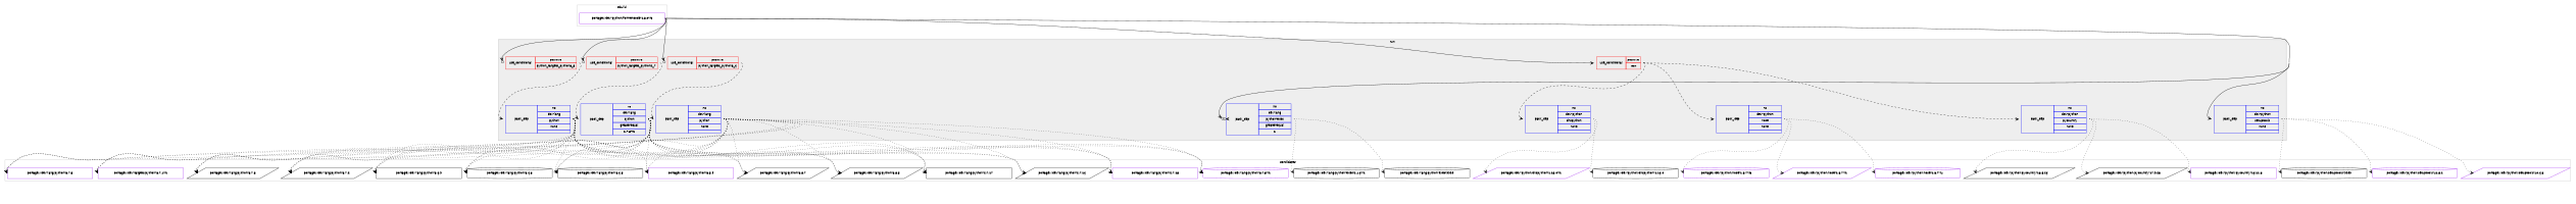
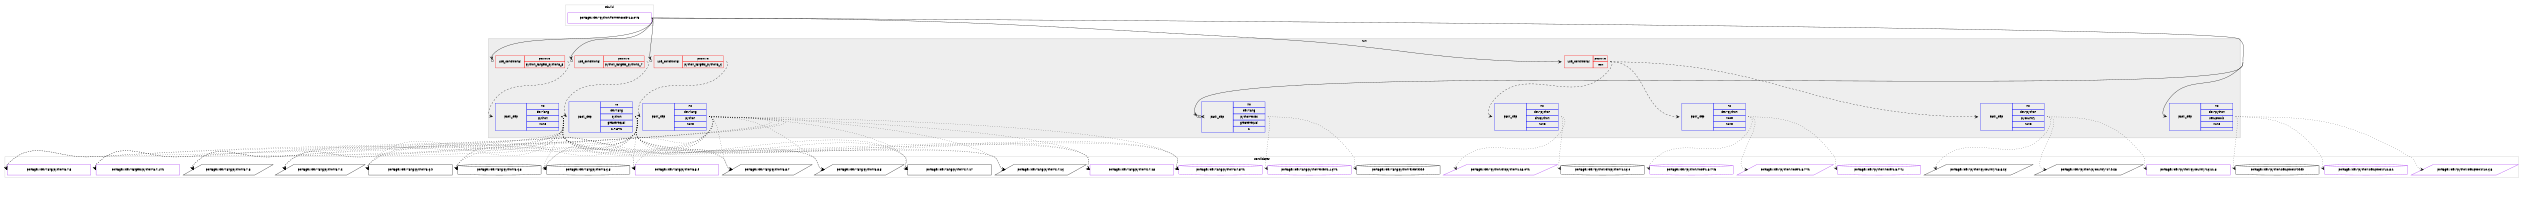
  digraph {
    compound=true
    concentrate=true
    fontname=Helvetica
    fontsize=10
    newrank=true
    rankdir=TB
    ranksep=1.5
    node [color=black fontname=Helvetica fontsize=10 shape=none]
    edge [arrowhead=vee headport=w style=dotted tailport=e weight=100]
    n1 [color=purple label="portage://dev-python/formencode-1.3.0-r3" shape=box width=4]
    n2 [color=blue label=<<TABLE BORDER="0" CELLBORDER="1" CELLSPACING="0" CELLPADDING="4" WIDTH="220"><TR><TD ROWSPAN="6" CELLPADDING="30">pack_dep</TD></TR><TR><TD WIDTH="110">no</TD></TR><TR><TD>dev-python</TD></TR><TR><TD>dnspython</TD></TR><TR><TD>none</TD></TR><TR><TD></TD></TR></TABLE>>]
    n3 [color=blue label=<<TABLE BORDER="0" CELLBORDER="1" CELLSPACING="0" CELLPADDING="4" WIDTH="220"><TR><TD ROWSPAN="6" CELLPADDING="30">pack_dep</TD></TR><TR><TD WIDTH="110">no</TD></TR><TR><TD>dev-python</TD></TR><TR><TD>nose</TD></TR><TR><TD>none</TD></TR><TR><TD></TD></TR></TABLE>>]
    n4 [color=blue label=<<TABLE BORDER="0" CELLBORDER="1" CELLSPACING="0" CELLPADDING="4" WIDTH="220"><TR><TD ROWSPAN="6" CELLPADDING="30">pack_dep</TD></TR><TR><TD WIDTH="110">no</TD></TR><TR><TD>dev-python</TD></TR><TR><TD>pycountry</TD></TR><TR><TD>none</TD></TR><TR><TD></TD></TR></TABLE>>]
    n5 [color=red label=<<TABLE BORDER="0" CELLBORDER="1" CELLSPACING="0" CELLPADDING="4"><TR><TD ROWSPAN="3" CELLPADDING="10">use_conditional</TD></TR><TR><TD>positive</TD></TR><TR><TD>test</TD></TR></TABLE>>]
    n6 [color=blue label=<<TABLE BORDER="0" CELLBORDER="1" CELLSPACING="0" CELLPADDING="4" WIDTH="220"><TR><TD ROWSPAN="6" CELLPADDING="30">pack_dep</TD></TR><TR><TD WIDTH="110">no</TD></TR><TR><TD>dev-python</TD></TR><TR><TD>setuptools</TD></TR><TR><TD>none</TD></TR><TR><TD></TD></TR></TABLE>>]
    n7 [color=blue label=<<TABLE BORDER="0" CELLBORDER="1" CELLSPACING="0" CELLPADDING="4" WIDTH="220"><TR><TD ROWSPAN="6" CELLPADDING="30">pack_dep</TD></TR><TR><TD WIDTH="110">no</TD></TR><TR><TD>dev-lang</TD></TR><TR><TD>python</TD></TR><TR><TD>greaterequal</TD></TR><TR><TD>2.7.5-r2</TD></TR></TABLE>>]
    n8 [color=red label=<<TABLE BORDER="0" CELLBORDER="1" CELLSPACING="0" CELLPADDING="4"><TR><TD ROWSPAN="3" CELLPADDING="10">use_conditional</TD></TR><TR><TD>positive</TD></TR><TR><TD>python_targets_python2_7</TD></TR></TABLE>>]
    n9 [color=blue label=<<TABLE BORDER="0" CELLBORDER="1" CELLSPACING="0" CELLPADDING="4" WIDTH="220"><TR><TD ROWSPAN="6" CELLPADDING="30">pack_dep</TD></TR><TR><TD WIDTH="110">no</TD></TR><TR><TD>dev-lang</TD></TR><TR><TD>python</TD></TR><TR><TD>none</TD></TR><TR><TD></TD></TR></TABLE>>]
    n10 [color=red label=<<TABLE BORDER="0" CELLBORDER="1" CELLSPACING="0" CELLPADDING="4"><TR><TD ROWSPAN="3" CELLPADDING="10">use_conditional</TD></TR><TR><TD>positive</TD></TR><TR><TD>python_targets_python3_5</TD></TR></TABLE>>]
    n11 [color=blue label=<<TABLE BORDER="0" CELLBORDER="1" CELLSPACING="0" CELLPADDING="4" WIDTH="220"><TR><TD ROWSPAN="6" CELLPADDING="30">pack_dep</TD></TR><TR><TD WIDTH="110">no</TD></TR><TR><TD>dev-lang</TD></TR><TR><TD>python</TD></TR><TR><TD>none</TD></TR><TR><TD></TD></TR></TABLE>>]
    n12 [color=red label=<<TABLE BORDER="0" CELLBORDER="1" CELLSPACING="0" CELLPADDING="4"><TR><TD ROWSPAN="3" CELLPADDING="10">use_conditional</TD></TR><TR><TD>positive</TD></TR><TR><TD>python_targets_python3_6</TD></TR></TABLE>>]
    n13 [color=blue label=<<TABLE BORDER="0" CELLBORDER="1" CELLSPACING="0" CELLPADDING="4" WIDTH="220"><TR><TD ROWSPAN="6" CELLPADDING="30">pack_dep</TD></TR><TR><TD WIDTH="110">no</TD></TR><TR><TD>dev-lang</TD></TR><TR><TD>python-exec</TD></TR><TR><TD>greaterequal</TD></TR><TR><TD>2</TD></TR></TABLE>>]
    n14 [color=purple label="portage://dev-python/dnspython-1.15.0-r1" shape=parallelogram width=4]
    n15 [label="portage://dev-python/dnspython-1.16.0" shape=cylinder width=4]
    n16 [color=purple label="portage://dev-python/nose-1.3.7-r1" shape=parallelogram width=4]
    n17 [color=purple label="portage://dev-python/nose-1.3.7-r3" shape=cylinder width=4]
    n18 [color=purple label="portage://dev-python/nose-1.3.7-r4" shape=cylinder width=4]
    n19 [color=purple label="portage://dev-python/pycountry-16.11.8" shape=box width=4]
    n20 [label="portage://dev-python/pycountry-17.9.23" shape=parallelogram width=4]
    n21 [label="portage://dev-python/pycountry-18.5.26" shape=parallelogram width=4]
    n22 [color=purple label="portage://dev-python/setuptools-40.6.3" shape=parallelogram width=4]
    n23 [color=purple label="portage://dev-python/setuptools-41.5.1" shape=cylinder width=4]
    n24 [label="portage://dev-python/setuptools-9999" shape=cylinder width=4]
    n25 [color=purple label="portage://dev-lang/python-2.7.15" shape=box width=4]
    n26 [label="portage://dev-lang/python-2.7.16" shape=parallelogram width=4]
    n27 [label="portage://dev-lang/python-2.7.17" shape=box width=4]
    n28 [label="portage://dev-lang/python-3.5.5" shape=parallelogram width=4]
    n29 [label="portage://dev-lang/python-3.5.7" shape=parallelogram width=4]
    n30 [color=purple label="portage://dev-lang/python-3.5.9" shape=box width=4]
    n31 [label="portage://dev-lang/python-3.6.5" shape=cylinder width=4]
    n32 [label="portage://dev-lang/python-3.6.8" shape=cylinder width=4]
    n33 [label="portage://dev-lang/python-3.6.9" shape=box width=4]
    n34 [label="portage://dev-lang/python-3.7.2" shape=parallelogram width=4]
    n35 [label="portage://dev-lang/python-3.7.3" shape=parallelogram width=4]
    n36 [color=purple label="portage://dev-targets/python-3.7.4-r1" shape=box width=4]
    n37 [color=purple label="portage://dev-lang/python-3.7.5" shape=box width=4]
    n38 [color=purple label="portage://dev-lang/python-3.7.5-r1" shape=cylinder width=4]
-   n39 [label="portage://dev-lang/python-exec-2.4.6-r1" shape=cylinder width=4]
+   n39 [color=purple label="portage://dev-lang/python-exec-2.4.6-r1" shape=cylinder width=4]
    n40 [label="portage://dev-lang/python-exec-9999" shape=cylinder width=4]
    subgraph cluster_1 {
      color=gray
      label=<<i>ebuild</i>>
      rank=same
      n1
    }
    subgraph cluster_2 {
      color=gray
      label=<<i>dependencies</i>>
      subgraph cluster_3 {
        color=gray
        fillcolor="#eeeeee"
        label=<<i>compile</i>>
        style=filled
        subgraph sub_4 {
          color=gray
          fillcolor="#eeeeee"
          label=<<i>compile</i>>
          style=filled
          n5
          subgraph sub_5 {
            color=gray
            fillcolor="#eeeeee"
            label=<<i>compile</i>>
            style=filled
            n2
          }
          subgraph sub_6 {
            color=gray
            fillcolor="#eeeeee"
            label=<<i>compile</i>>
            style=filled
            n3
          }
          subgraph sub_7 {
            color=gray
            fillcolor="#eeeeee"
            label=<<i>compile</i>>
            style=filled
            n4
          }
        }
        subgraph sub_8 {
          color=gray
          fillcolor="#eeeeee"
          label=<<i>compile</i>>
          style=filled
          n6
        }
      }
      subgraph cluster_9 {
        color=gray
        fillcolor="#eeeeee"
        label=<<i>compile and run</i>>
        style=filled
        subgraph sub_10 {
          color=gray
          fillcolor="#eeeeee"
          label=<<i>compile and run</i>>
          style=filled
          n8
          subgraph sub_11 {
            color=gray
            fillcolor="#eeeeee"
            label=<<i>compile and run</i>>
            style=filled
            n7
          }
        }
        subgraph sub_12 {
          color=gray
          fillcolor="#eeeeee"
          label=<<i>compile and run</i>>
          style=filled
          n10
          subgraph sub_13 {
            color=gray
            fillcolor="#eeeeee"
            label=<<i>compile and run</i>>
            style=filled
            n9
          }
        }
        subgraph sub_14 {
          color=gray
          fillcolor="#eeeeee"
          label=<<i>compile and run</i>>
          style=filled
          n12
          subgraph sub_15 {
            color=gray
            fillcolor="#eeeeee"
            label=<<i>compile and run</i>>
            style=filled
            n11
          }
        }
        subgraph sub_16 {
          color=gray
          fillcolor="#eeeeee"
          label=<<i>compile and run</i>>
          style=filled
          n13
        }
      }
      subgraph cluster_17 {
        color=gray
        fillcolor="#eeeeee"
        label=<<i>run</i>>
        style=filled
      }
    }
    subgraph cluster_18 {
      color=gray
      label=<<i>candidates</i>>
      rank=same
      subgraph sub_19 {
        color=black
        label=<<i>candidates</i>>
        nodesep=1
        rank=same
        n14
        n15
      }
      subgraph sub_20 {
        color=black
        label=<<i>candidates</i>>
        nodesep=1
        rank=same
        n16
        n17
        n18
      }
      subgraph sub_21 {
        color=black
        label=<<i>candidates</i>>
        nodesep=1
        rank=same
        n19
        n20
        n21
      }
      subgraph sub_22 {
        color=black
        label=<<i>candidates</i>>
        nodesep=1
        rank=same
        n22
        n23
        n24
      }
      subgraph sub_23 {
        color=black
        label=<<i>candidates</i>>
        nodesep=1
        rank=same
        n25
        n26
        n27
        n28
        n29
        n30
        n31
        n32
        n33
        n34
        n35
        n36
        n37
        n38
      }
      subgraph sub_24 {
        color=black
        label=<<i>candidates</i>>
        nodesep=1
        rank=same
        n25
        n26
        n27
        n28
        n29
        n30
        n31
        n32
        n33
        n34
        n35
        n36
        n37
        n38
      }
      subgraph sub_25 {
        color=black
        label=<<i>candidates</i>>
        nodesep=1
        rank=same
        n25
        n26
        n27
        n28
        n29
        n30
        n31
        n32
        n33
        n34
        n35
        n36
        n37
        n38
      }
      subgraph sub_26 {
        color=black
        label=<<i>candidates</i>>
        nodesep=1
        rank=same
        n39
        n40
      }
    }
    n1 -> n5 [style=solid weight=20]
    n1 -> n6 [style=solid weight=20]
    n1 -> n8 [arrowhead=odotvee style=solid weight=20]
    n1 -> n10 [arrowhead=odotvee style=solid weight=20]
    n1 -> n12 [arrowhead=odotvee style=solid weight=20]
    n1 -> n13 [arrowhead=odotvee style=solid weight=20]
    n2 -> n14
    n2 -> n15
    n3 -> n16
    n3 -> n17
    n3 -> n18
    n4 -> n19
    n4 -> n20
    n4 -> n21
    n5 -> n2 [style=dashed weight=20]
    n5 -> n3 [style=dashed weight=20]
    n5 -> n4 [style=dashed weight=20]
    n6 -> n22
    n6 -> n23
    n6 -> n24
    n7 -> n25
    n7 -> n26
    n7 -> n27
    n7 -> n28
    n7 -> n29
    n7 -> n30
    n7 -> n31
    n7 -> n32
    n7 -> n33
    n7 -> n34
    n7 -> n35
    n7 -> n36
    n7 -> n37
    n7 -> n38
    n8 -> n7 [style=dashed weight=20]
    n9 -> n25
    n9 -> n26
    n9 -> n27
    n9 -> n28
    n9 -> n29
    n9 -> n30
    n9 -> n31
    n9 -> n32
    n9 -> n33
    n9 -> n34
    n9 -> n35
    n9 -> n36
    n9 -> n37
    n9 -> n38
    n10 -> n9 [style=dashed weight=20]
    n11 -> n25
    n11 -> n26
    n11 -> n27
    n11 -> n28
    n11 -> n29
    n11 -> n30
    n11 -> n31
    n11 -> n32
    n11 -> n33
    n11 -> n34
    n11 -> n35
    n11 -> n36
    n11 -> n37
    n11 -> n38
    n12 -> n11 [style=dashed weight=20]
    n13 -> n39
    n13 -> n40
  }
